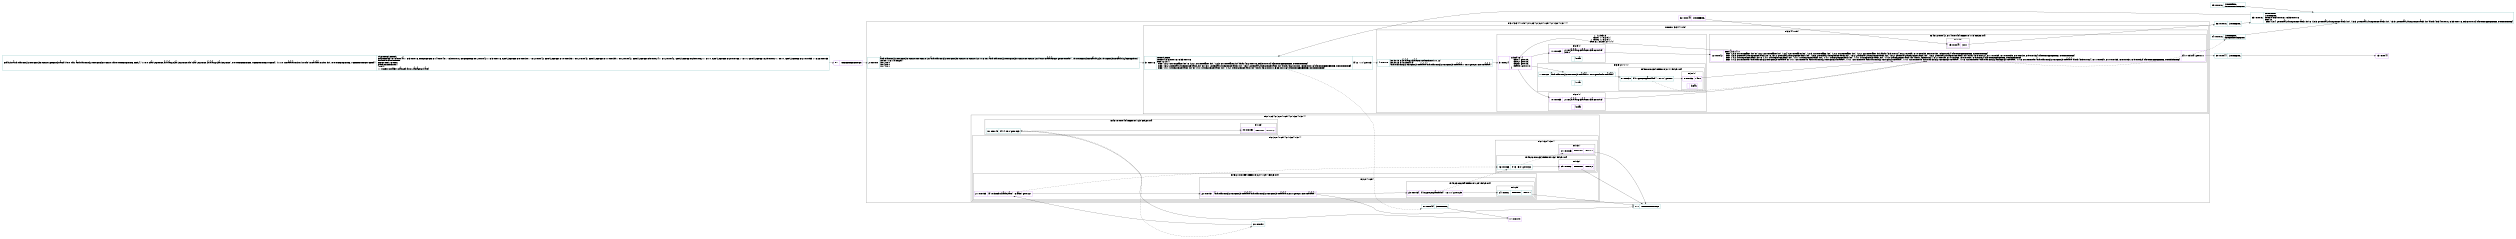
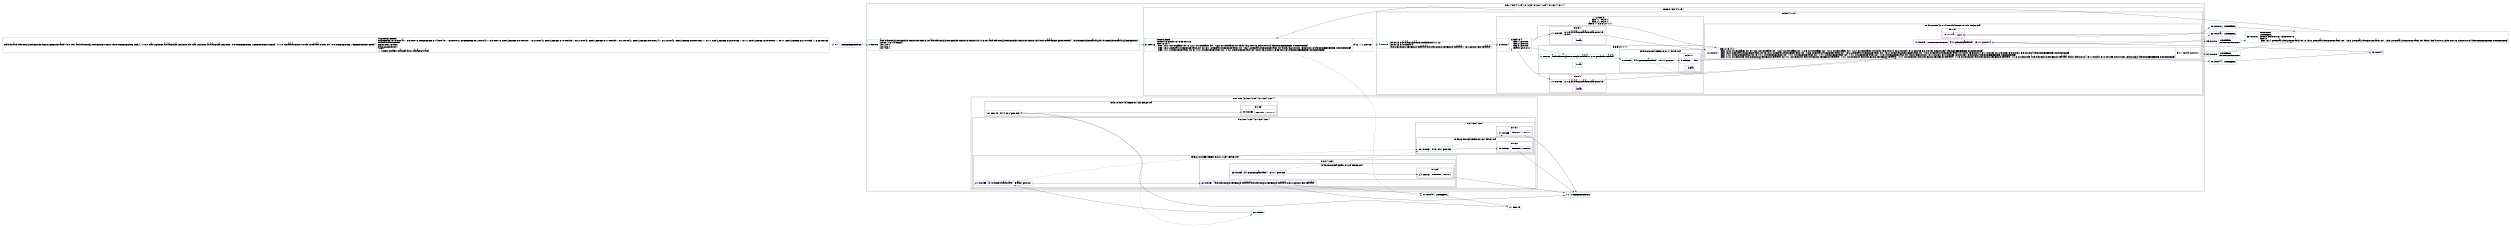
  digraph {
    rankdir=LR
    node [color=purple shape=record]
    n1 [label="{11\:\ 0x003b|r2 += java.lang.Character.charCount(r5)\lr3 = 0\l}"]
    n2 [color=teal label="{|break\l}"]
    n3 [label="{10\:\ 0x0035|r2 += java.lang.Character.charCount(r5)\l}"]
    n4 [label="{|break\l}"]
    n5 [label="{9\:\ 0x0032|r4++\l}"]
    n6 [label="{|break\l}"]
    n7 [color=teal label="{8\:\ 0x0030|if (r7.getCompatAdded() \<= r11) goto L7\l}"]
    n8 [color=teal label="{7\:\ 0x0028|androidx.emoji2.text.EmojiMetadata r7 = r0.getFlushMetadata()\l}"]
    n9 [color=teal label="{|break\l}"]
    n10 [label="{5\:\ 0x0024|switch(r6) \{\l    case 1: goto L9;\l    case 2: goto L8;\l    case 3: goto L5;\l    default: goto L10;\l\}\l}"]
    n11 [label="{15\:\ 0x004a|r3++\l}"]
    n12 [label="{12\:\ 0x0042|PHI: r2 r3 r4 r7 \l  PHI: (r2v3 'currentOffset' int) = (r2v2 'currentOffset' int), (r2v4 'currentOffset' int), (r2v5 'currentOffset' int), (r2v2 'currentOffset' int), (r2v2 'currentOffset' int) binds: [B:5:0x0024, B:11:0x003b, B:10:0x0035, B:8:0x0030, B:9:0x0032] A[DONT_GENERATE, DONT_INLINE]\l  PHI: (r3v3 'potentialSubsequenceMatch' int) = (r3v2 'potentialSubsequenceMatch' int), (r3v6 'potentialSubsequenceMatch' int), (r3v2 'potentialSubsequenceMatch' int), (r3v2 'potentialSubsequenceMatch' int), (r3v2 'potentialSubsequenceMatch' int) binds: [B:5:0x0024, B:11:0x003b, B:10:0x0035, B:8:0x0030, B:9:0x0032] A[DONT_GENERATE, DONT_INLINE]\l  PHI: (r4v2 'subsequenceMatch' int) = (r4v1 'subsequenceMatch' int), (r4v1 'subsequenceMatch' int), (r4v1 'subsequenceMatch' int), (r4v1 'subsequenceMatch' int), (r4v3 'subsequenceMatch' int) binds: [B:5:0x0024, B:11:0x003b, B:10:0x0035, B:8:0x0030, B:9:0x0032] A[DONT_GENERATE, DONT_INLINE]\l  PHI: (r7v2 'currentNode' androidx.emoji2.text.EmojiMetadata) = (r7v1 'currentNode' androidx.emoji2.text.EmojiMetadata), (r7v1 'currentNode' androidx.emoji2.text.EmojiMetadata), (r7v1 'currentNode' androidx.emoji2.text.EmojiMetadata), (r7v3 'currentNode' androidx.emoji2.text.EmojiMetadata), (r7v3 'currentNode' androidx.emoji2.text.EmojiMetadata) binds: [B:5:0x0024, B:11:0x003b, B:10:0x0035, B:8:0x0030, B:9:0x0032] A[DONT_GENERATE, DONT_INLINE]\l|if (r7 != null) goto L11\l}"]
+   n13 [label="{14\:\ 0x0048|ADDED_TO_REGION\l|if (r7.getCompatAdded() \<= r11) goto L14\l}"]
    n14 [color=teal label="{4\:\ 0x0018|int int r5 = java.lang.Character.codePointAt(r10, r2)\lint int r6 = r0.check(r5)\landroidx.emoji2.text.EmojiMetadata androidx.emoji2.text.EmojiMetadata r7 = r0.getCurrentMetadata()\l}"]
    n15 [color=teal label="{3\:\ 0x0016|LOOP_START\lLOOP:0: B:3:0x0016\-\>B:33:0x0016\lPHI: r2 r3 r4 \l  PHI: (r2v2 'currentOffset' int) = (r2v1 'currentOffset' int), (r2v3 'currentOffset' int) binds: [B:2:0x0000, B:33:0x0016] A[DONT_GENERATE, DONT_INLINE]\l  PHI: (r3v2 'potentialSubsequenceMatch' int) = (r3v1 'potentialSubsequenceMatch' int), (r3v4 'potentialSubsequenceMatch' int) binds: [B:2:0x0000, B:33:0x0016] A[DONT_GENERATE, DONT_INLINE]\l  PHI: (r4v1 'subsequenceMatch' int) = (r4v0 'subsequenceMatch' int), (r4v2 'subsequenceMatch' int) binds: [B:2:0x0000, B:33:0x0016] A[DONT_GENERATE, DONT_INLINE]\l|if (r2 \< r1) goto L3\l}"]
    n16 [label="{19\:\ 0x0050|RETURN\l|return 2\l}"]
    n17 [color=teal label="{18\:\ 0x004e|if (r4 != 0) goto L23\l}"]
    n18 [color=teal label="{24\:\ 0x0061|RETURN\l|return 1\l}"]
    n19 [label="{23\:\ 0x005f|if (r6.getCompatAdded() \<= r11) goto L29\l}"]
    n20 [label="{22\:\ 0x0057|androidx.emoji2.text.EmojiMetadata androidx.emoji2.text.EmojiMetadata r6 = r0.getCurrentMetadata()\l}"]
    n21 [label="{21\:\ 0x0055|if (r0.isInFlushableState() != false) goto L27\l}"]
    n22 [label="{29\:\ 0x0067|RETURN\l|return 2\l}"]
    n23 [color=teal label="{26\:\ 0x0063|if (r3 != 0) goto L32\l}"]
    n24 [label="{27\:\ 0x0065|RETURN\l|return 0\l}"]
    n25 [color=teal label="{2\:\ 0x0000|androidx.emoji2.text.EmojiProcessor$ProcessorSm androidx.emoji2.text.EmojiProcessor.ProcessorSm r0 = new androidx.emoji2.text.EmojiProcessor.ProcessorSm(r9.mMetadataRepo.getRootNode(), r9.mUseEmojiAsDefaultStyle, r9.mEmojiAsDefaultStyleExceptions)\lint int r1 = r10.length()\lint r2 = 0\lint r3 = 0\lint r4 = 0\l}"]
    n26 [color=teal label="{36\:\ 0x0016|SYNTHETIC\l}"]
    n27 [color=teal label="{30\:\ 0x0044|SYNTHETIC\l}"]
    n28 [color=teal label="{34\:\ 0x0016|SYNTHETIC\lADDED_TO_REGION\l}"]
    n29 [label="{32\:\ 0x004a|SYNTHETIC\l}"]
    n30 [color=teal label="{35\:\ 0x0016|SYNTHETIC\lADDED_TO_REGION\l}"]
    n31 [color=teal label="{31\:\ 0x004d|SYNTHETIC\l}"]
    n32 [color=teal label="{20\:\ 0x0051}"]
    n33 [color=teal label="{1\:\ ?|MTH_EXIT_BLOCK\l}"]
    n34 [label="{17\:\ 0x004d}"]
    n35 [label="{13\:\ 0x0044}"]
    n36 [color=teal label="{33\:\ 0x0016|LOOP_END\lSYNTHETIC\lLOOP:0: B:3:0x0016\-\>B:33:0x0016\lPHI: r3 \l  PHI: (r3v4 'potentialSubsequenceMatch' int) = (r3v3 'potentialSubsequenceMatch' int), (r3v3 'potentialSubsequenceMatch' int), (r3v5 'potentialSubsequenceMatch' int) binds: [B:34:0x0016, B:35:0x0016, B:36:0x0016] A[DONT_GENERATE, DONT_INLINE]\l}"]
    n37 [label="{0\:\ ?|MTH_ENTER_BLOCK\l}"]
    n38 [color=teal label="{public int androidx.emoji2.text.EmojiProcessor.getEmojiMatch((r9v0 'this' androidx.emoji2.text.EmojiProcessor A[IMMUTABLE_TYPE, THIS]), (r10v0 'charSequence' java.lang.CharSequence A[D('charSequence' java.lang.CharSequence), IMMUTABLE_TYPE, METHOD_ARGUMENT]), (r11v0 'metadataVersion' int A[D('metadataVersion' int), IMMUTABLE_TYPE, METHOD_ARGUMENT]))  | USE_LINES_HINTS\lBACK_EDGE: B:15:0x004a \-\> B:3:0x0016, BACK_EDGE: B:14:0x0048 \-\> B:3:0x0016, BACK_EDGE: B:12:0x0042 \-\> B:3:0x0016, CROSS_EDGE: B:8:0x0030 \-\> B:12:0x0042, CROSS_EDGE: B:10:0x0035 \-\> B:12:0x0042, CROSS_EDGE: B:11:0x003b \-\> B:12:0x0042, CROSS_EDGE: B:5:0x0024 \-\> B:12:0x0042, CROSS_EDGE: B:25:0x0062 \-\> B:1:?, CROSS_EDGE: B:28:0x0066 \-\> B:1:?, CROSS_EDGE: B:29:0x0067 \-\> B:1:?, CROSS_EDGE: B:21:0x0055 \-\> B:26:0x0063\lINLINE_NOT_NEEDED\lTYPE_VARS: EMPTY\lJadxCommentsAttr\{\l INFO: \l \-\> Access modifiers changed from: package\-private\}\l}"]
    subgraph cluster_1 {
      label="R(3:1|(3:3|4|(1:15))|(2:(1:23)|(2:(2:27|(1:29))|(2:(1:32)|(1:31)))))"
      n25
      subgraph cluster_2 {
        label="LOOP:0: (3:3|4|(1:15))"
        n15
        subgraph cluster_3 {
          label="R(3:3|4|(1:15))"
          n14
          subgraph cluster_4 {
            label="Switch: 3\n case 1 -> R(2:9|1)\n case 2 -> R(2:8|1)\n case 3 -> R(3:5|(2:7|1)|1)"
            n10
            subgraph cluster_5 {
              label="R(2:9|1)"
              n1
              n2
            }
            subgraph cluster_6 {
              label="R(2:8|1)"
              n3
              n4
            }
            subgraph cluster_7 {
              label="R(3:5|(2:7|1)|1)"
              n8
              n9
              subgraph cluster_8 {
                label="IF [B:8:0x0030] THEN: R(2:7|1) ELSE: null"
                n7
                subgraph cluster_9 {
                  label="R(2:7|1)"
                  n5
                  n6
                }
              }
            }
          }
          subgraph cluster_10 {
            label="IF [B:12:0x0042, B:14:0x0048] THEN: R(1:15) ELSE: null"
            n12
+           n13
            subgraph cluster_11 {
              label="R(1:15)"
              n11
            }
          }
        }
      }
      subgraph cluster_12 {
        label="R(2:(1:23)|(2:(2:27|(1:29))|(2:(1:32)|(1:31))))"
        subgraph cluster_13 {
          label="IF [B:18:0x004e] THEN: R(1:23) ELSE: null"
          n17
          subgraph cluster_14 {
            label="R(1:23)"
            n16
          }
        }
        subgraph cluster_15 {
          label="R(2:(2:27|(1:29))|(2:(1:32)|(1:31)))"
          subgraph cluster_16 {
            label="IF [B:21:0x0055] THEN: R(2:27|(1:29)) ELSE: null"
            n21
            subgraph cluster_17 {
              label="R(2:27|(1:29))"
              n20
              subgraph cluster_18 {
                label="IF [B:23:0x005f] THEN: R(1:29) ELSE: null"
                n19
                subgraph cluster_19 {
                  label="R(1:29)"
                  n18
                }
              }
            }
          }
          subgraph cluster_20 {
            label="R(2:(1:32)|(1:31))"
            subgraph cluster_21 {
              label="IF [B:26:0x0063] THEN: R(1:32) ELSE: null"
              n23
              subgraph cluster_22 {
                label="R(1:32)"
                n22
              }
            }
            subgraph cluster_23 {
              label="R(1:31)"
              n24
            }
          }
        }
      }
    }
    n1 -> n12
    n3 -> n12
    n5 -> n12
    n7 -> n5
    n7 -> n12 [style=dashed]
    n8 -> n7
    n10 -> n1
    n10 -> n3
    n10 -> n8
    n10 -> n12
    n11 -> n26
    n12 -> n27
    n12 -> n28 [style=dashed]
+   n13 -> n29
+   n13 -> n30 [style=dashed]
    n14 -> n10
    n15 -> n14
    n15 -> n31 [style=dashed]
    n17 -> n16
    n17 -> n32 [style=dashed]
    n18 -> n33
    n19 -> n18
    n19 -> n23 [style=dashed]
-   n20 -> n19
+   n20 -> n31
    n20 -> n33
    n21 -> n20
    n21 -> n23 [style=dashed]
    n22 -> n33
    n23 -> n22
    n23 -> n24 [style=dashed]
    n24 -> n33
    n25 -> n15
    n26 -> n36
    n27 -> n35
    n28 -> n36
    n29 -> n11
    n30 -> n36
    n31 -> n34
    n32 -> n21
    n34 -> n17
+   n35 -> n13
    n36 -> n15
    n37 -> n25
    n38 -> n37
  }
